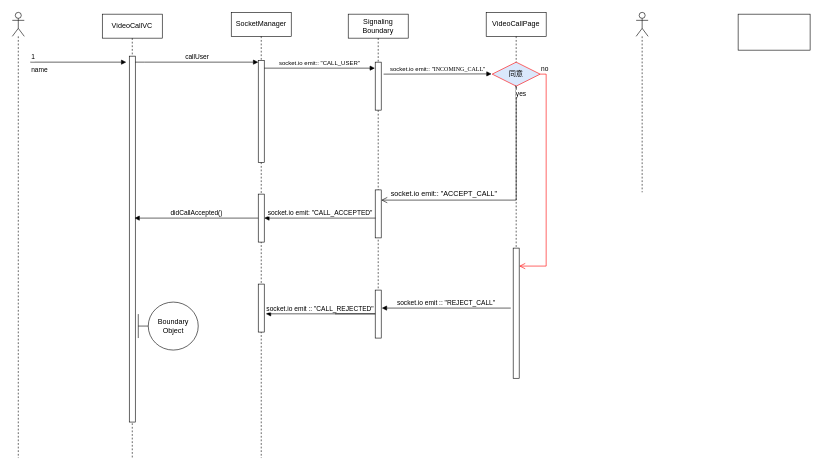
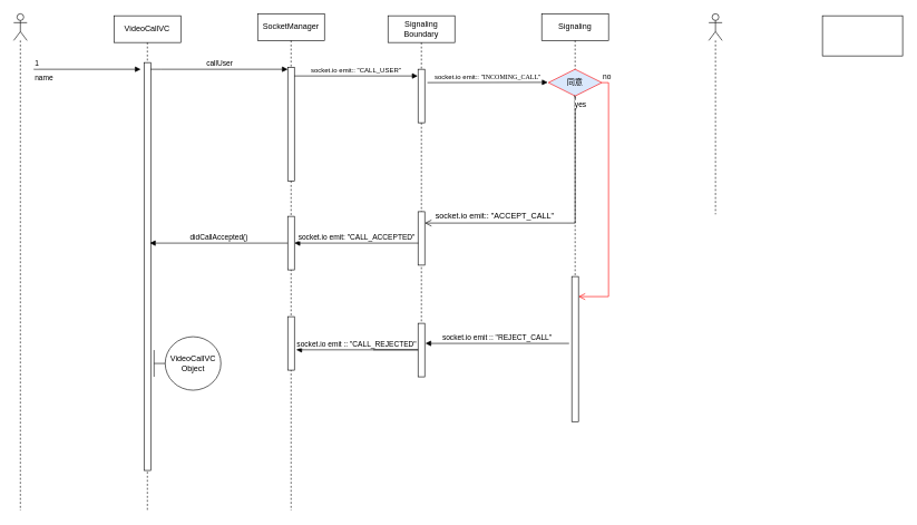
  <mxCell id="0" />
  <mxCell id="1" parent="0" />
  <mxCell id="2" value="VideoCallVC" style="shape=umlLifeline;perimeter=lifelinePerimeter;whiteSpace=wrap;html=1;container=0;dropTarget=0;collapsible=0;recursiveResize=0;outlineConnect=0;portConstraint=eastwest;newEdgeStyle={&quot;edgeStyle&quot;:&quot;elbowEdgeStyle&quot;,&quot;elbow&quot;:&quot;vertical&quot;,&quot;curved&quot;:0,&quot;rounded&quot;:0};" parent="1" vertex="1"><mxGeometry x="170" y="23" width="100" height="740" as="geometry" /></mxCell>
  <mxCell id="3" value="" style="html=1;points=[];perimeter=orthogonalPerimeter;outlineConnect=0;targetShapes=umlLifeline;portConstraint=eastwest;newEdgeStyle={&quot;edgeStyle&quot;:&quot;elbowEdgeStyle&quot;,&quot;elbow&quot;:&quot;vertical&quot;,&quot;curved&quot;:0,&quot;rounded&quot;:0};" parent="2" vertex="1"><mxGeometry x="45" y="70" width="10" height="610" as="geometry" /></mxCell>
  <mxCell id="4" value="&lt;font style=&quot;color: rgb(0, 0, 0);&quot;&gt;SocketManager&lt;/font&gt;" style="shape=umlLifeline;perimeter=lifelinePerimeter;whiteSpace=wrap;html=1;container=0;dropTarget=0;collapsible=0;recursiveResize=0;outlineConnect=0;portConstraint=eastwest;newEdgeStyle={&quot;edgeStyle&quot;:&quot;elbowEdgeStyle&quot;,&quot;elbow&quot;:&quot;vertical&quot;,&quot;curved&quot;:0,&quot;rounded&quot;:0};" parent="1" vertex="1"><mxGeometry x="385" y="20" width="100" height="743" as="geometry" /></mxCell>
  <mxCell id="5" value="" style="html=1;points=[];perimeter=orthogonalPerimeter;outlineConnect=0;targetShapes=umlLifeline;portConstraint=eastwest;newEdgeStyle={&quot;edgeStyle&quot;:&quot;elbowEdgeStyle&quot;,&quot;elbow&quot;:&quot;vertical&quot;,&quot;curved&quot;:0,&quot;rounded&quot;:0};" parent="4" vertex="1"><mxGeometry x="45" y="80" width="10" height="170" as="geometry" /></mxCell>
  <mxCell id="6" value="" style="html=1;points=[[0,0,0,0,5],[0,1,0,0,-5],[1,0,0,0,5],[1,1,0,0,-5]];perimeter=orthogonalPerimeter;outlineConnect=0;targetShapes=umlLifeline;portConstraint=eastwest;newEdgeStyle={&quot;curved&quot;:0,&quot;rounded&quot;:0};" vertex="1" parent="4"><mxGeometry x="45" y="453" width="10" height="80" as="geometry" /></mxCell>
  <mxCell id="7" value="" style="html=1;points=[[0,0,0,0,5],[0,1,0,0,-5],[1,0,0,0,5],[1,1,0,0,-5]];perimeter=orthogonalPerimeter;outlineConnect=0;targetShapes=umlLifeline;portConstraint=eastwest;newEdgeStyle={&quot;curved&quot;:0,&quot;rounded&quot;:0};" vertex="1" parent="4"><mxGeometry x="45" y="303" width="10" height="80" as="geometry" /></mxCell>
  <mxCell id="8" value="callUser" style="html=1;verticalAlign=bottom;endArrow=block;edgeStyle=elbowEdgeStyle;elbow=vertical;curved=0;rounded=0;" parent="1" source="3" target="5" edge="1"><mxGeometry relative="1" as="geometry"><mxPoint x="255" y="113" as="sourcePoint" /><Array as="points"><mxPoint x="240" y="103" /></Array></mxGeometry></mxCell>
  <mxCell id="9" value="" style="rounded=0;whiteSpace=wrap;html=1;" vertex="1" parent="1"><mxGeometry x="1230" y="23" width="120" height="60" as="geometry" /></mxCell>
  <mxCell id="10" value="Signaling Boundary" style="shape=umlLifeline;perimeter=lifelinePerimeter;whiteSpace=wrap;html=1;container=1;dropTarget=0;collapsible=0;recursiveResize=0;outlineConnect=0;portConstraint=eastwest;newEdgeStyle={&quot;curved&quot;:0,&quot;rounded&quot;:0};" vertex="1" parent="1"><mxGeometry x="580" y="23" width="100" height="460" as="geometry" /></mxCell>
  <mxCell id="11" value="" style="html=1;points=[[0,0,0,0,5],[0,1,0,0,-5],[1,0,0,0,5],[1,1,0,0,-5]];perimeter=orthogonalPerimeter;outlineConnect=0;targetShapes=umlLifeline;portConstraint=eastwest;newEdgeStyle={&quot;curved&quot;:0,&quot;rounded&quot;:0};" vertex="1" parent="10"><mxGeometry x="45" y="80" width="10" height="80" as="geometry" /></mxCell>
  <mxCell id="12" value="" style="html=1;points=[[0,0,0,0,5],[0,1,0,0,-5],[1,0,0,0,5],[1,1,0,0,-5]];perimeter=orthogonalPerimeter;outlineConnect=0;targetShapes=umlLifeline;portConstraint=eastwest;newEdgeStyle={&quot;curved&quot;:0,&quot;rounded&quot;:0};" vertex="1" parent="10"><mxGeometry x="45" y="293" width="10" height="80" as="geometry" /></mxCell>
  <mxCell id="13" value="&lt;font style=&quot;font-size: 10px;&quot;&gt;socket.io emit:: &quot;CALL_USER&quot;&lt;/font&gt;" style="html=1;verticalAlign=bottom;endArrow=block;curved=0;rounded=0;" edge="1" parent="1"><mxGeometry x="-0.003" width="80" relative="1" as="geometry"><mxPoint x="440" y="113" as="sourcePoint" /><mxPoint x="624.5" y="113" as="targetPoint" /><mxPoint as="offset" /></mxGeometry></mxCell>
  <mxCell id="14" value="name" style="endArrow=block;endFill=1;html=1;edgeStyle=orthogonalEdgeStyle;align=left;verticalAlign=top;rounded=0;" edge="1" parent="1"><mxGeometry x="-1" relative="1" as="geometry"><mxPoint x="50" y="103" as="sourcePoint" /><mxPoint x="210" y="103" as="targetPoint" /></mxGeometry></mxCell>
  <mxCell id="15" value="1" style="edgeLabel;resizable=0;html=1;align=left;verticalAlign=bottom;" connectable="0" vertex="1" parent="14"><mxGeometry x="-1" relative="1" as="geometry" /></mxCell>
  <mxCell id="16" value="" style="shape=umlLifeline;perimeter=lifelinePerimeter;whiteSpace=wrap;html=1;container=1;dropTarget=0;collapsible=0;recursiveResize=0;outlineConnect=0;portConstraint=eastwest;newEdgeStyle={&quot;curved&quot;:0,&quot;rounded&quot;:0};participant=umlActor;" vertex="1" parent="1"><mxGeometry x="20" y="20" width="20" height="743" as="geometry" /></mxCell>
  <mxCell id="17" value="&lt;font style=&quot;font-size: 10px;&quot;&gt;socket.io emit:: &quot;&lt;font&gt;&lt;span style=&quot;font-family: &amp;quot;Aptos Narrow&amp;quot;;&quot;&gt;&lt;font style=&quot;&quot;&gt;INCOMING_CALL&lt;/font&gt;&lt;/span&gt;&lt;/font&gt;&quot;&lt;/font&gt;" style="html=1;verticalAlign=bottom;endArrow=block;curved=0;rounded=0;" edge="1" parent="1"><mxGeometry x="0.004" width="80" relative="1" as="geometry"><mxPoint x="639" y="123" as="sourcePoint" /><mxPoint x="819" y="122.6" as="targetPoint" /><mxPoint as="offset" /></mxGeometry></mxCell>
- <mxCell id="18" value="VideoCallPage" style="shape=umlLifeline;perimeter=lifelinePerimeter;whiteSpace=wrap;html=1;container=1;dropTarget=0;collapsible=0;recursiveResize=0;outlineConnect=0;portConstraint=eastwest;newEdgeStyle={&quot;curved&quot;:0,&quot;rounded&quot;:0};" vertex="1" parent="1"><mxGeometry x="810" y="20" width="100" height="460" as="geometry" /></mxCell>
+ <mxCell id="18" value="Signaling" style="shape=umlLifeline;perimeter=lifelinePerimeter;whiteSpace=wrap;html=1;container=1;dropTarget=0;collapsible=0;recursiveResize=0;outlineConnect=0;portConstraint=eastwest;newEdgeStyle={&quot;curved&quot;:0,&quot;rounded&quot;:0};" vertex="1" parent="1"><mxGeometry x="810" y="20" width="100" height="460" as="geometry" /></mxCell>
  <mxCell id="19" value="" style="shape=umlLifeline;perimeter=lifelinePerimeter;whiteSpace=wrap;html=1;container=1;dropTarget=0;collapsible=0;recursiveResize=0;outlineConnect=0;portConstraint=eastwest;newEdgeStyle={&quot;curved&quot;:0,&quot;rounded&quot;:0};participant=umlActor;" vertex="1" parent="1"><mxGeometry x="1060" y="20" width="20" height="300" as="geometry" /></mxCell>
  <mxCell id="20" value="同意" style="rhombus;whiteSpace=wrap;html=1;fontColor=#000000;fillColor=#dae8fc;strokeColor=#ff0000;" vertex="1" parent="1"><mxGeometry x="820" y="103" width="80" height="40" as="geometry" /></mxCell>
  <mxCell id="21" value="no" style="edgeStyle=orthogonalEdgeStyle;html=1;align=left;verticalAlign=bottom;endArrow=open;endSize=8;strokeColor=#ff0000;rounded=0;" edge="1" source="20" parent="1" target="24"><mxGeometry x="-1" relative="1" as="geometry"><mxPoint x="960" y="243" as="targetPoint" /><Array as="points"><mxPoint x="910" y="123" /><mxPoint x="910" y="443" /></Array></mxGeometry></mxCell>
  <mxCell id="22" value="yes" style="edgeStyle=orthogonalEdgeStyle;html=1;align=left;verticalAlign=top;endArrow=open;endSize=8;strokeColor=light-dark(#000000, #ff9090);rounded=0;" edge="1" parent="1"><mxGeometry x="-1" relative="1" as="geometry"><mxPoint x="635" y="333.02" as="targetPoint" /><mxPoint x="858.04" y="143" as="sourcePoint" /><Array as="points"><mxPoint x="860" y="143" /><mxPoint x="860" y="333" /></Array></mxGeometry></mxCell>
  <mxCell id="23" value="socket.io emit :: &quot;CALL_REJECTED&quot;" style="html=1;verticalAlign=bottom;endArrow=block;curved=0;rounded=0;" edge="1" parent="1"><mxGeometry x="0.291" width="80" relative="1" as="geometry"><mxPoint x="558" y="522.6" as="sourcePoint" /><mxPoint x="442.7" y="522.6" as="targetPoint" /><Array as="points"><mxPoint x="628" y="522.6" /></Array><mxPoint as="offset" /></mxGeometry></mxCell>
  <mxCell id="24" value="" style="html=1;points=[[0,0,0,0,5],[0,1,0,0,-5],[1,0,0,0,5],[1,1,0,0,-5]];perimeter=orthogonalPerimeter;outlineConnect=0;targetShapes=umlLifeline;portConstraint=eastwest;newEdgeStyle={&quot;curved&quot;:0,&quot;rounded&quot;:0};" vertex="1" parent="1"><mxGeometry x="855" y="413" width="10" height="217" as="geometry" /></mxCell>
  <mxCell id="25" value="" style="html=1;points=[[0,0,0,0,5],[0,1,0,0,-5],[1,0,0,0,5],[1,1,0,0,-5]];perimeter=orthogonalPerimeter;outlineConnect=0;targetShapes=umlLifeline;portConstraint=eastwest;newEdgeStyle={&quot;curved&quot;:0,&quot;rounded&quot;:0};" vertex="1" parent="1"><mxGeometry x="625" y="483" width="10" height="80" as="geometry" /></mxCell>
  <mxCell id="26" value="socket.io emit: &quot;CALL_ACCEPTED&quot;" style="html=1;verticalAlign=bottom;endArrow=block;curved=0;rounded=0;" edge="1" parent="1"><mxGeometry width="80" relative="1" as="geometry"><mxPoint x="625.5" y="363" as="sourcePoint" /><mxPoint x="440" y="363" as="targetPoint" /></mxGeometry></mxCell>
  <mxCell id="27" value="didCallAccepted()" style="html=1;verticalAlign=bottom;endArrow=block;curved=0;rounded=0;" edge="1" parent="1" source="7"><mxGeometry width="80" relative="1" as="geometry"><mxPoint x="420" y="363" as="sourcePoint" /><mxPoint x="223.7" y="363" as="targetPoint" /></mxGeometry></mxCell>
- <mxCell id="28" value="Boundary Object" style="shape=umlBoundary;whiteSpace=wrap;html=1;" vertex="1" parent="1"><mxGeometry x="230" y="503" width="100" height="80" as="geometry" /></mxCell>
+ <mxCell id="28" value="VideoCallVC Object" style="shape=umlBoundary;whiteSpace=wrap;html=1;" vertex="1" parent="1"><mxGeometry x="230" y="503" width="100" height="80" as="geometry" /></mxCell>
  <mxCell id="29" value="socket.io emit:: &quot;ACCEPT_CALL&quot;" style="text;html=1;strokeColor=none;fillColor=none;align=center;verticalAlign=middle;whiteSpace=wrap;overflow=hidden;" vertex="1" parent="1"><mxGeometry x="650" y="313" width="180" height="20" as="geometry" /></mxCell>
  <mxCell id="30" value="socket.io emit :: &quot;REJECT_CALL&quot;" style="html=1;verticalAlign=bottom;endArrow=block;curved=0;rounded=0;" edge="1" parent="1"><mxGeometry width="80" relative="1" as="geometry"><mxPoint x="851" y="513" as="sourcePoint" /><mxPoint x="636" y="513" as="targetPoint" /></mxGeometry></mxCell>
